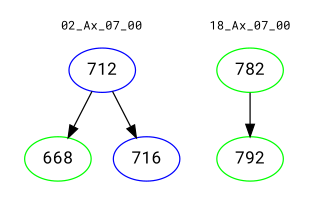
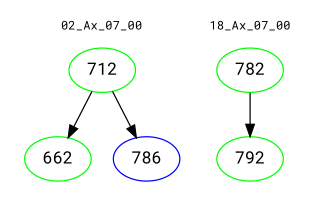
  digraph {
    fontname="Roboto Mono"
    node [color=green fontname="Roboto Mono"]
    edge [color=black fontname="Roboto Mono"]
-   n1 [color=blue label=712]
-   n2 [label=668]
-   n3 [color=blue label=716]
+   n1 [label=712]
+   n2 [label=662]
+   n3 [color=blue label=786]
    n4 [label=782]
    n5 [label=792]
    subgraph cluster_1 {
      color=white
      fontsize=10
      label="02_Ax_07_00"
      n1
      n2
      n3
    }
    subgraph cluster_2 {
      color=white
      fontsize=10
      label="18_Ax_07_00"
      n4
      n5
    }
    n1 -> n2
    n1 -> n3
    n4 -> n5
  }
